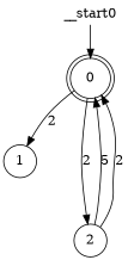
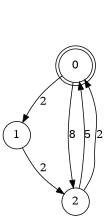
  digraph {
    node [shape=circle]
    n1 [label=0 shape=doublecircle]
    n2 [label=1]
    n3 [label=2]
-   __start0 [height=0 shape=none width=0]
    n1 -> n2 [label=2]
-   n1 -> n3 [label=2]
+   n1 -> n3 [label=8]
+   n2 -> n3 [label=2]
    n3 -> n1 [label=5]
    n3 -> n1 [label=2]
-   __start0 -> n1
  }
